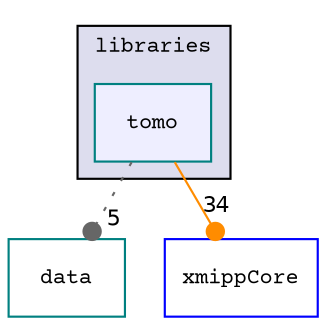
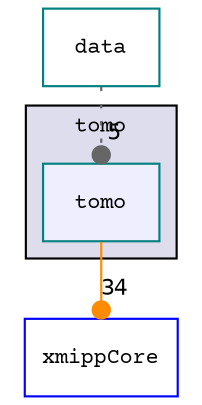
  digraph {
    compound=true
    fontname="Courier Prime"
    node [color=teal fontname="Courier Prime" fontsize=10 shape=box style=filled]
    edge [arrowhead=dot fontname="Courier Prime" labeldistance=1.5 labelfontname=Helvetica labelfontsize=10]
    n1 [fillcolor="#eeeeff" label=tomo pencolor=black]
    n2 [label=data style=""]
    n3 [color=blue fillcolor=white label=xmippCore]
    subgraph cluster_1 {
      bgcolor="#ddddee"
      fontsize=10
-     label=libraries
+     label=tomo
      pencolor=black
      n1
    }
-   n1 -> n2 [color=gray40 headlabel=5 style=dotted]
+   n2 -> n1 [color=gray40 headlabel=5 style=dotted]
    n1 -> n3 [color=darkorange headlabel=34 style=solid]
  }
